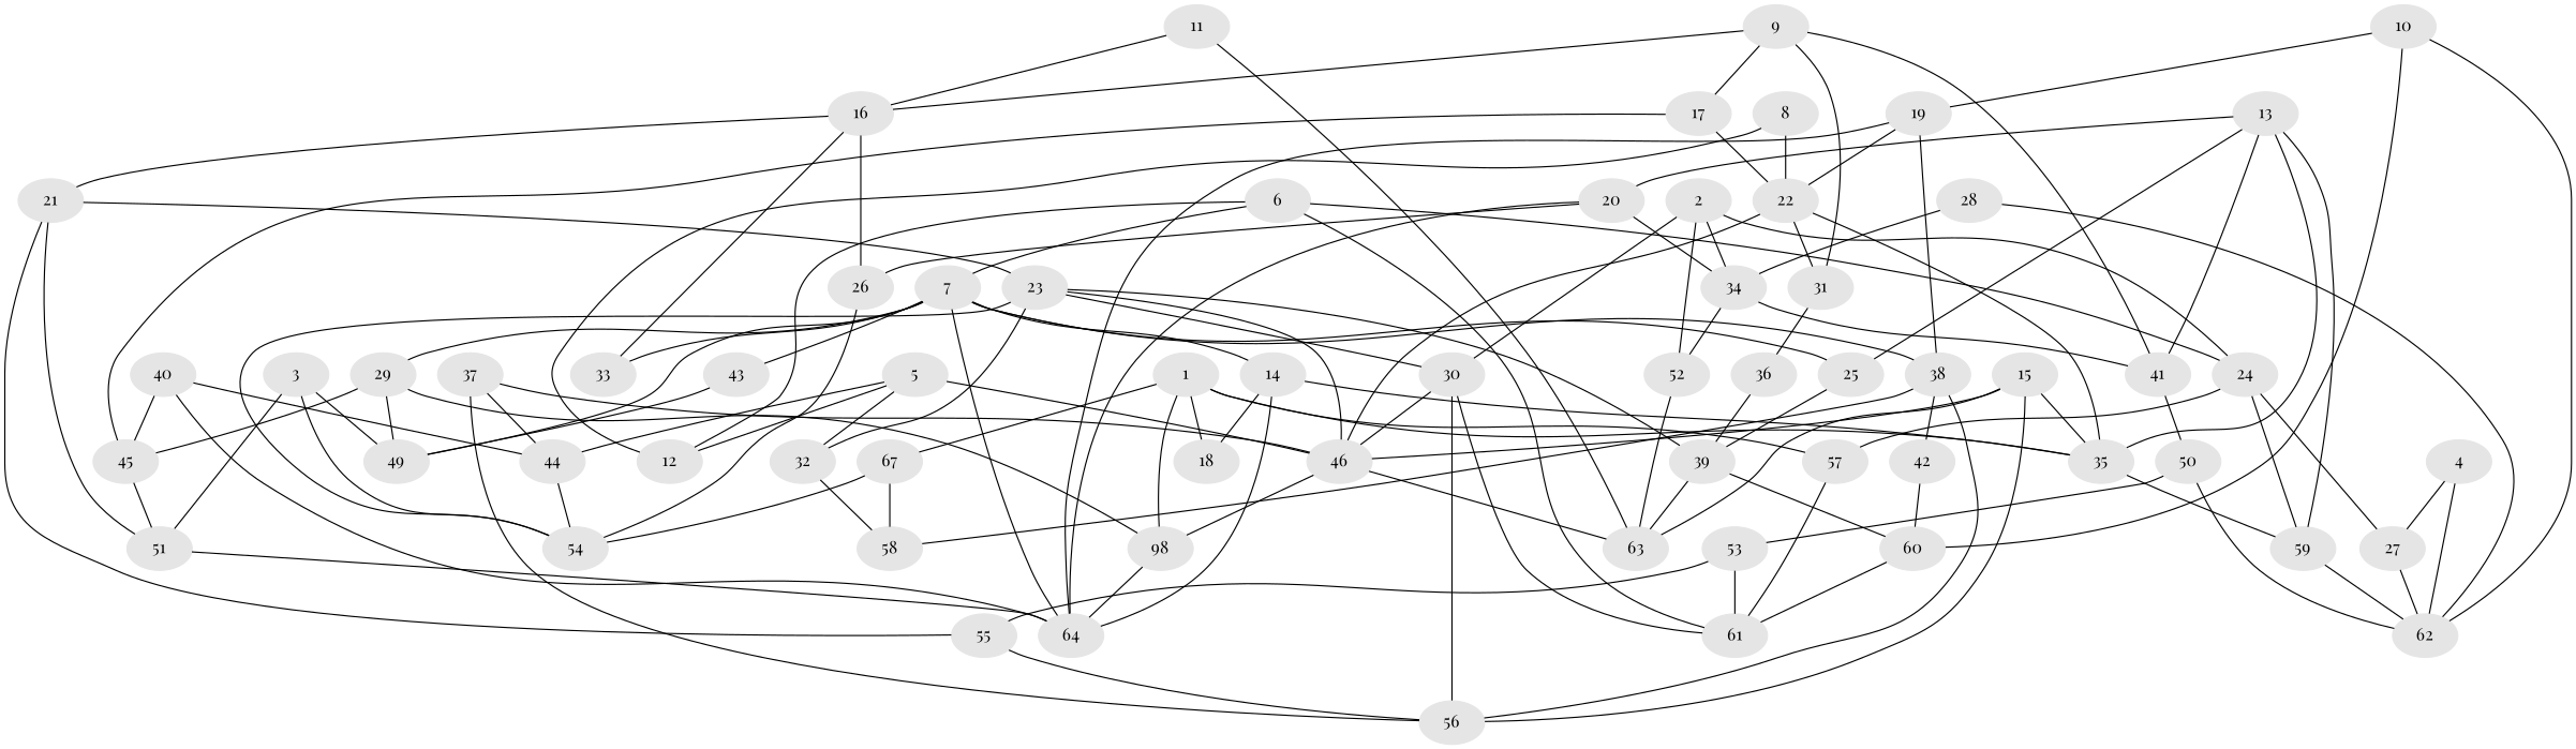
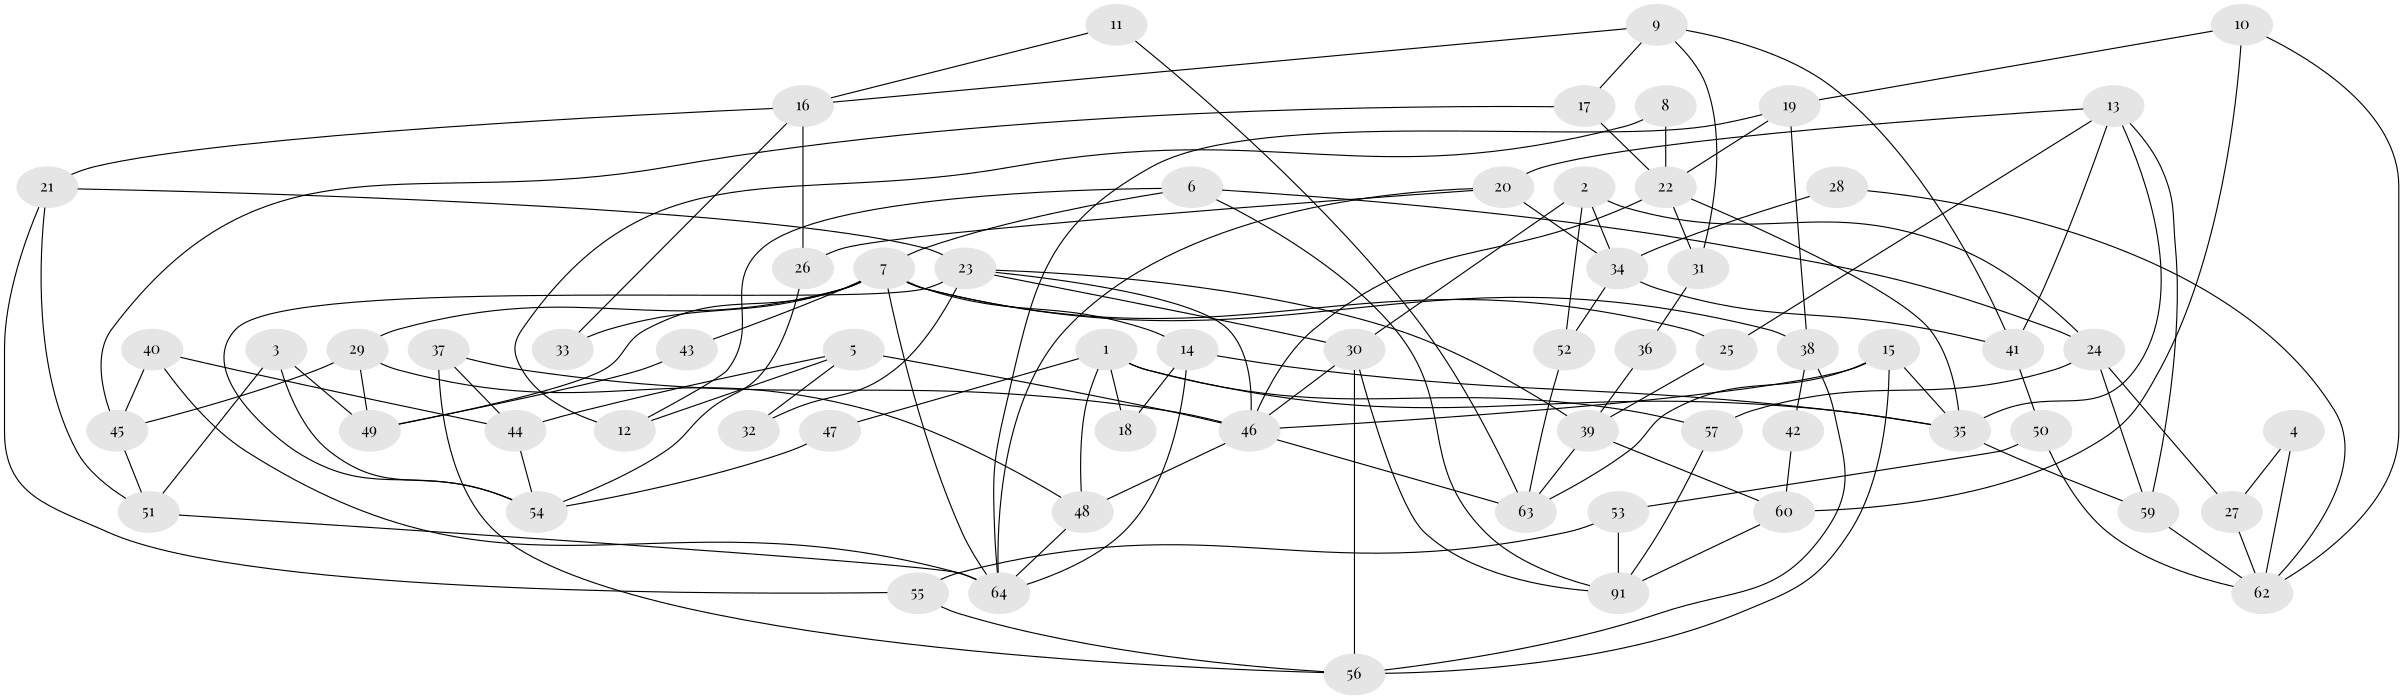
  graph {
    fontname="Playfair Display"
    node [color=gray90 fontname="Playfair Display" style=filled]
    edge [fontname="Playfair Display"]
    1
    18
    35
-   47 [label=67]
-   48 [label=98]
+   47
+   48
    57
    59
    54
-   58
    64
-   61
+   61 [label=91]
    2
    24
    30
    34
    52
    27
    46
    56
    41
    63
    3
    49
    51
    4
    62
    5
    12
    32
    44
    6
    7
    14
    25
    29
    33
    38
    43
    39
    45
    42
    8
    22
    31
    9
    16
    17
    21
    26
    36
    50
    10
    19
    60
    11
    13
    20
    15
    23
    55
    28
    37
    40
    53
    1 -- 18
    1 -- 35
    1 -- 47
    1 -- 48
    1 -- 57
    35 -- 59
    47 -- 54
-   47 -- 58
    48 -- 64
    57 -- 61
    59 -- 62
    2 -- 24
    2 -- 30
    2 -- 34
    2 -- 52
    24 -- 57
    24 -- 59
    24 -- 27
    30 -- 61
    30 -- 46
    30 -- 56
    34 -- 52
    34 -- 41
    52 -- 63
    27 -- 62
    46 -- 48
    46 -- 63
    41 -- 50
    3 -- 54
    3 -- 49
    3 -- 51
    51 -- 64
    4 -- 27
    4 -- 62
    5 -- 46
    5 -- 12
    5 -- 32
    5 -- 44
-   32 -- 58
    44 -- 54
    6 -- 61
    6 -- 24
    6 -- 12
    6 -- 7
    7 -- 64
    7 -- 49
    7 -- 14
    7 -- 25
    7 -- 29
    7 -- 33
    7 -- 38
    7 -- 43
    14 -- 18
    14 -- 35
    14 -- 64
    25 -- 39
    29 -- 48
    29 -- 49
    29 -- 45
-   38 -- 58
    38 -- 56
    38 -- 42
    43 -- 49
    39 -- 63
    39 -- 60
    45 -- 51
    42 -- 60
    8 -- 12
    8 -- 22
    22 -- 35
    22 -- 46
    22 -- 31
    31 -- 36
    9 -- 41
    9 -- 31
    9 -- 16
    9 -- 17
    16 -- 33
    16 -- 21
    16 -- 26
    17 -- 45
    17 -- 22
    21 -- 51
    21 -- 23
    21 -- 55
    26 -- 54
    36 -- 39
    50 -- 62
    50 -- 53
    10 -- 62
    10 -- 19
    10 -- 60
    19 -- 64
    19 -- 38
    19 -- 22
    60 -- 61
    11 -- 63
    11 -- 16
    13 -- 35
    13 -- 59
    13 -- 41
    13 -- 25
    13 -- 20
    20 -- 64
    20 -- 34
    20 -- 26
    15 -- 35
    15 -- 46
    15 -- 56
    15 -- 63
    23 -- 54
    23 -- 30
    23 -- 46
    23 -- 32
    23 -- 39
    55 -- 56
    28 -- 34
    28 -- 62
    37 -- 46
    37 -- 56
    37 -- 44
    40 -- 64
    40 -- 44
    40 -- 45
    53 -- 61
    53 -- 55
  }
